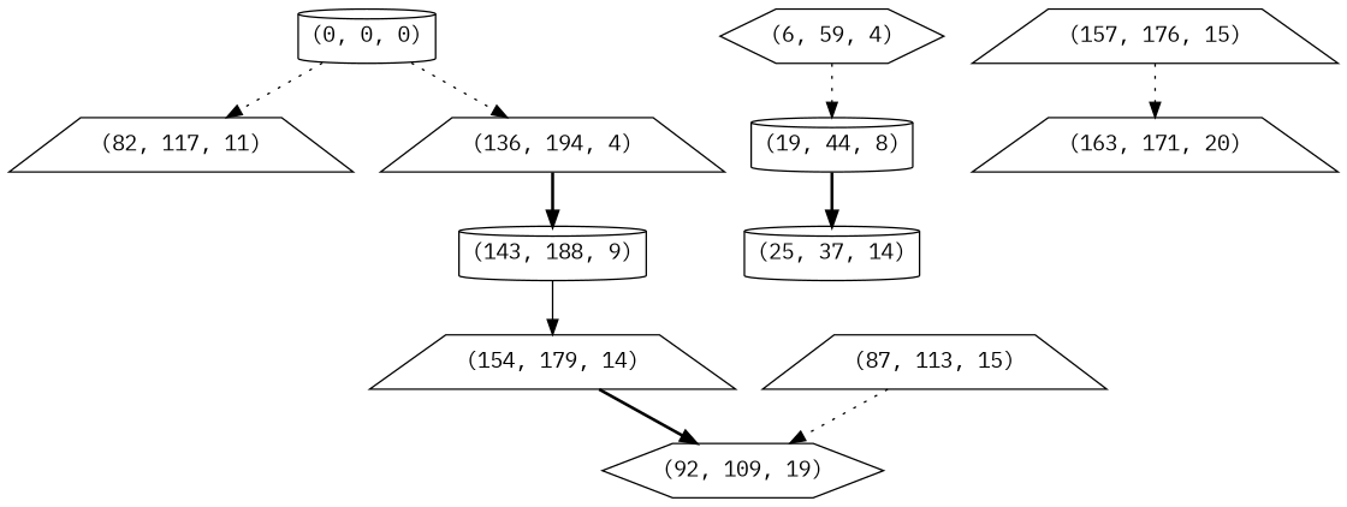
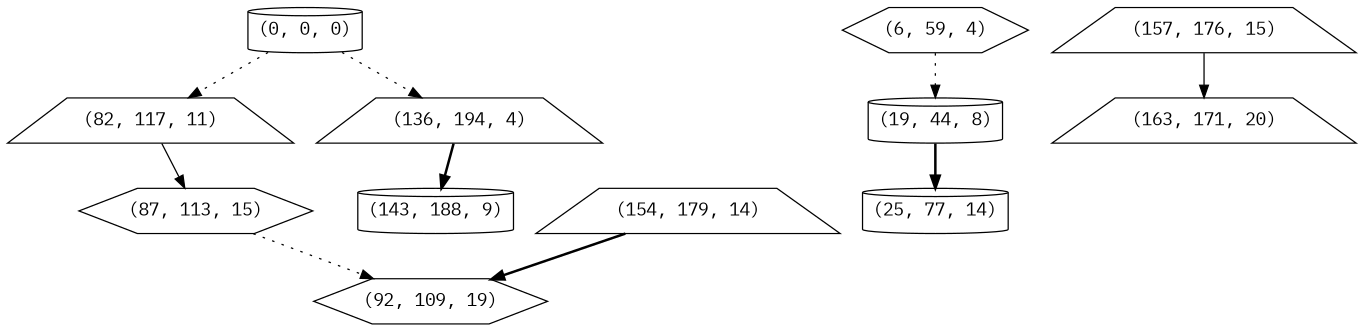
  digraph {
    fontname="IBM Plex Mono"
    node [fontname="IBM Plex Mono" shape=trapezium]
    edge [fontname="IBM Plex Mono" style=dotted]
    "(0, 0, 0)" [shape=cylinder]
    "(82, 117, 11)"
    "(136, 194, 4)"
    "(6, 59, 4)" [shape=hexagon]
    "(19, 44, 8)" [shape=cylinder]
-   "(87, 113, 15)"
+   "(87, 113, 15)" [shape=hexagon]
    "(143, 188, 9)" [shape=cylinder]
-   "(25, 37, 14)" [shape=cylinder]
+   "(25, 37, 14)" [shape=cylinder label="(25, 77, 14)"]
    "(92, 109, 19)" [shape=hexagon]
    "(154, 179, 14)"
    "(157, 176, 15)"
    "(163, 171, 20)"
    "(0, 0, 0)" -> "(82, 117, 11)"
    "(0, 0, 0)" -> "(136, 194, 4)"
+   "(82, 117, 11)" -> "(87, 113, 15)" [style=solid]
    "(136, 194, 4)" -> "(143, 188, 9)" [style=bold]
    "(6, 59, 4)" -> "(19, 44, 8)"
    "(19, 44, 8)" -> "(25, 37, 14)" [style=bold]
    "(87, 113, 15)" -> "(92, 109, 19)"
-   "(143, 188, 9)" -> "(154, 179, 14)" [style=solid]
    "(154, 179, 14)" -> "(92, 109, 19)" [style=bold]
-   "(157, 176, 15)" -> "(163, 171, 20)"
+   "(157, 176, 15)" -> "(163, 171, 20)" [style=solid]
  }
